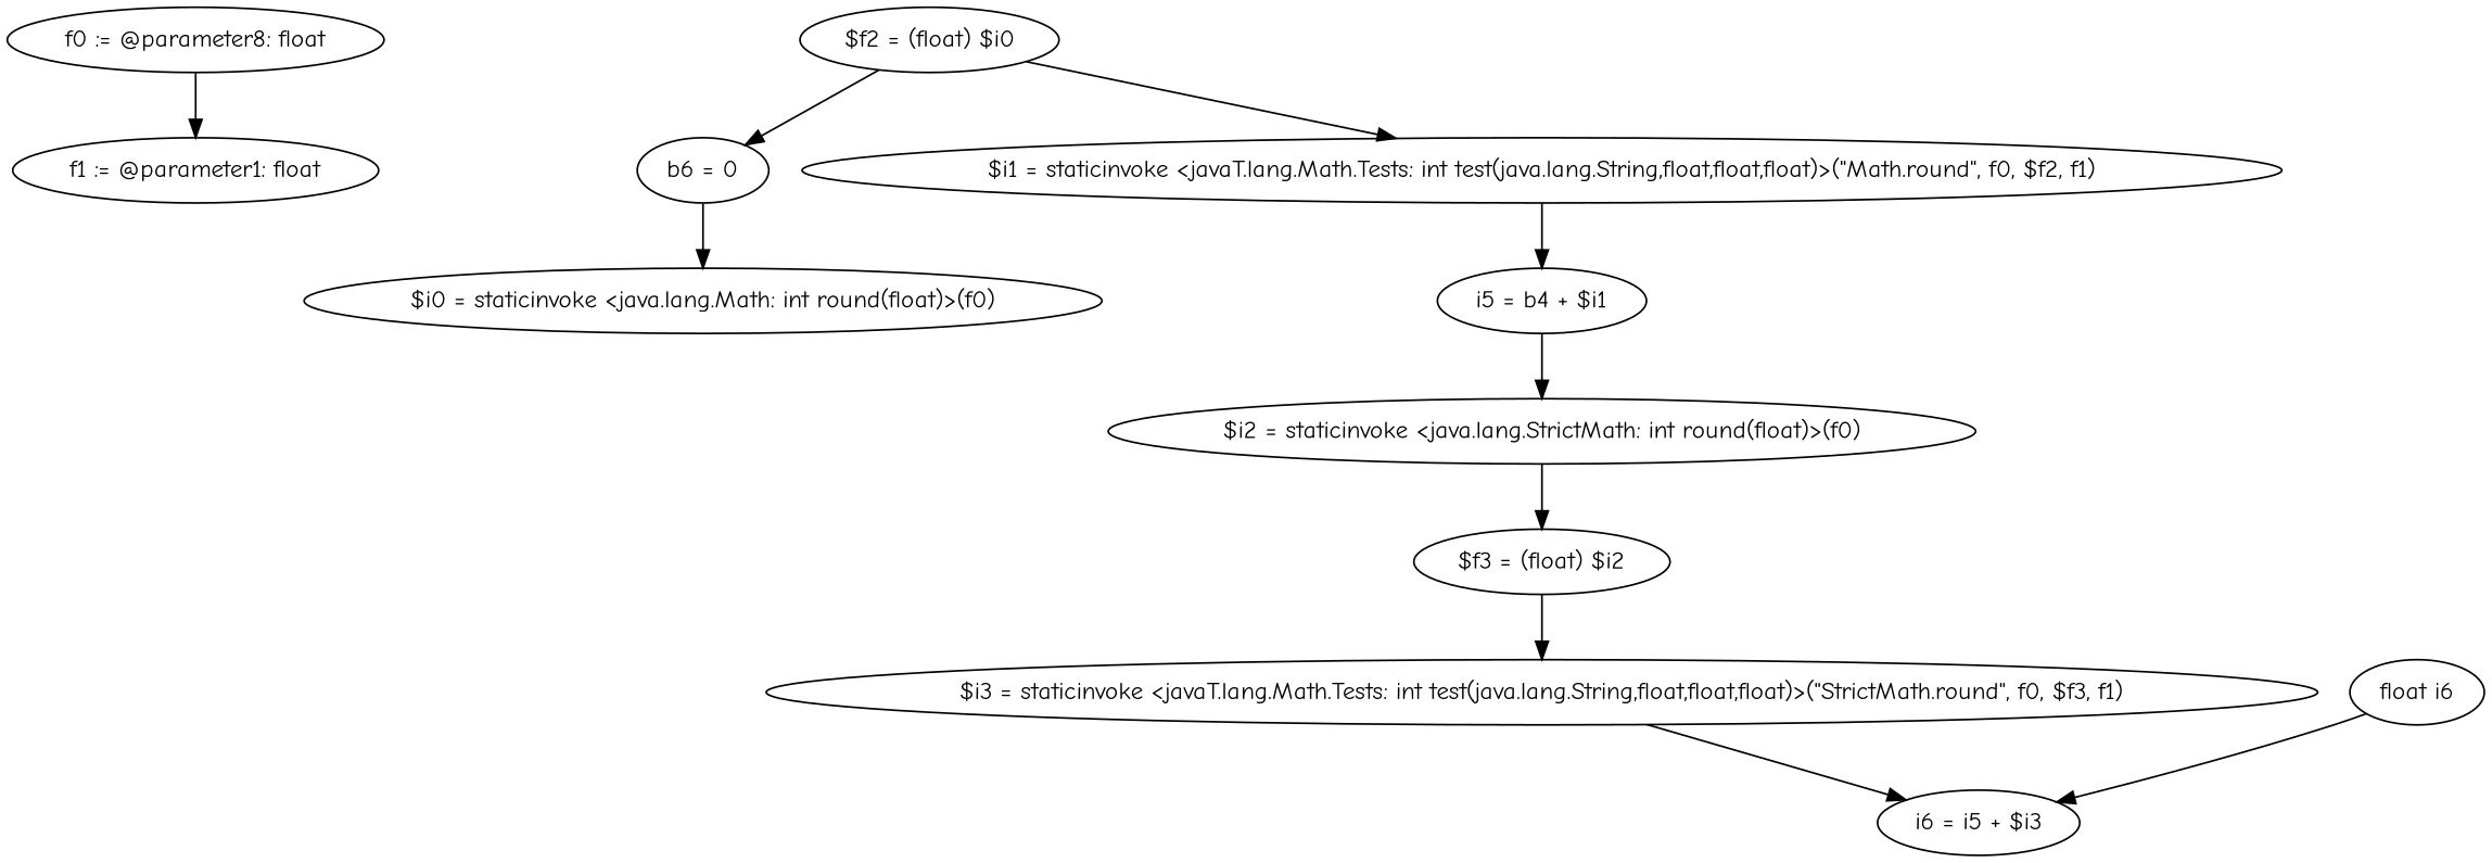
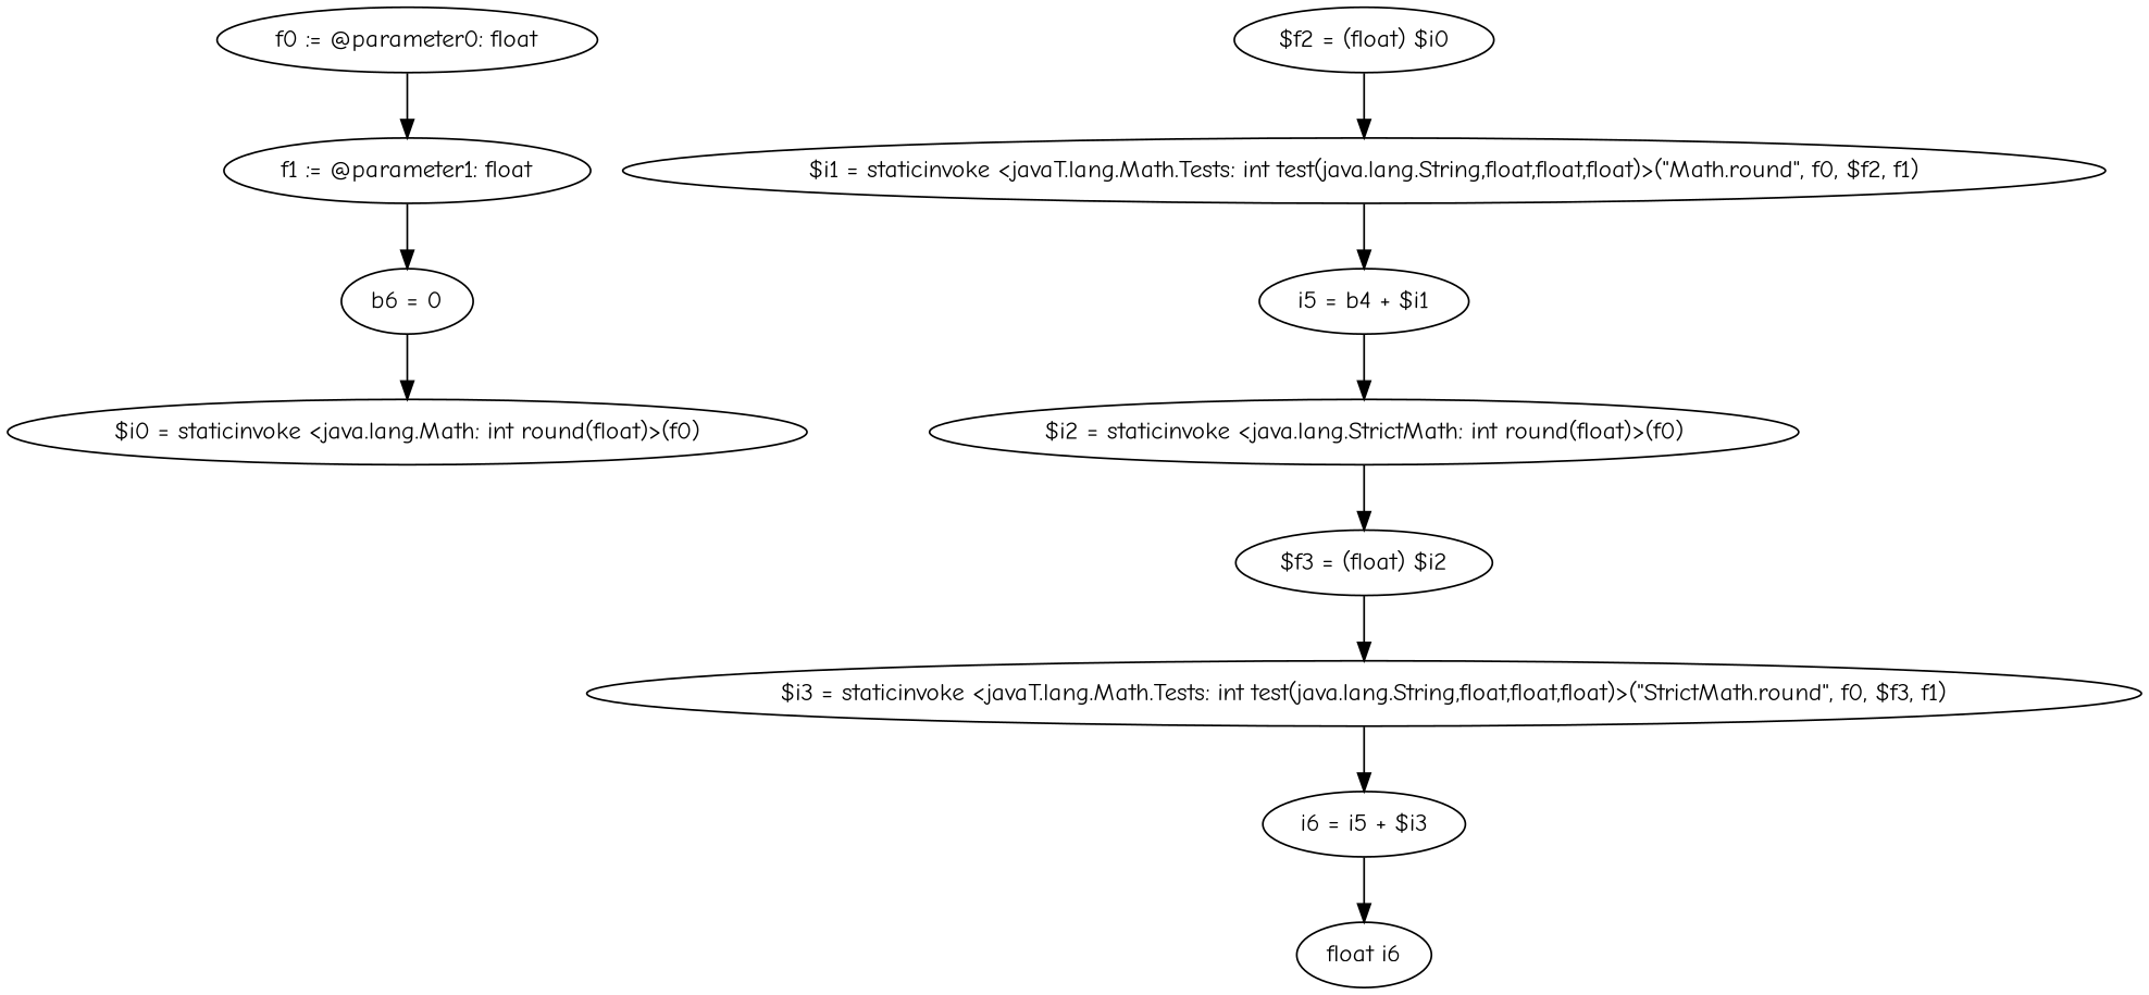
  digraph {
    fontname="Comic Neue"
    node [fontname="Comic Neue"]
    edge [fontname="Comic Neue"]
-   "f0 := @parameter0: float" [label="f0 := @parameter8: float"]
+   "f0 := @parameter0: float"
    "f1 := @parameter1: float"
    n3 [label="b6 = 0"]
    "$i0 = staticinvoke <java.lang.Math: int round(float)>(f0)"
    "$f2 = (float) $i0"
    "$i1 = staticinvoke <javaT.lang.Math.Tests: int test(java.lang.String,float,float,float)>(\"Math.round\", f0, $f2, f1)"
    "i5 = b4 + $i1"
    "$i2 = staticinvoke <java.lang.StrictMath: int round(float)>(f0)"
    "$f3 = (float) $i2"
    "$i3 = staticinvoke <javaT.lang.Math.Tests: int test(java.lang.String,float,float,float)>(\"StrictMath.round\", f0, $f3, f1)"
    "i6 = i5 + $i3"
    n12 [label="float i6"]
    "f0 := @parameter0: float" -> "f1 := @parameter1: float"
-   "$f2 = (float) $i0" -> n3
+   "f1 := @parameter1: float" -> n3
    n3 -> "$i0 = staticinvoke <java.lang.Math: int round(float)>(f0)"
    "$f2 = (float) $i0" -> "$i1 = staticinvoke <javaT.lang.Math.Tests: int test(java.lang.String,float,float,float)>(\"Math.round\", f0, $f2, f1)"
    "$i1 = staticinvoke <javaT.lang.Math.Tests: int test(java.lang.String,float,float,float)>(\"Math.round\", f0, $f2, f1)" -> "i5 = b4 + $i1"
    "i5 = b4 + $i1" -> "$i2 = staticinvoke <java.lang.StrictMath: int round(float)>(f0)"
    "$i2 = staticinvoke <java.lang.StrictMath: int round(float)>(f0)" -> "$f3 = (float) $i2"
    "$f3 = (float) $i2" -> "$i3 = staticinvoke <javaT.lang.Math.Tests: int test(java.lang.String,float,float,float)>(\"StrictMath.round\", f0, $f3, f1)"
    "$i3 = staticinvoke <javaT.lang.Math.Tests: int test(java.lang.String,float,float,float)>(\"StrictMath.round\", f0, $f3, f1)" -> "i6 = i5 + $i3"
-   n12 -> "i6 = i5 + $i3"
+   "i6 = i5 + $i3" -> n12
  }
